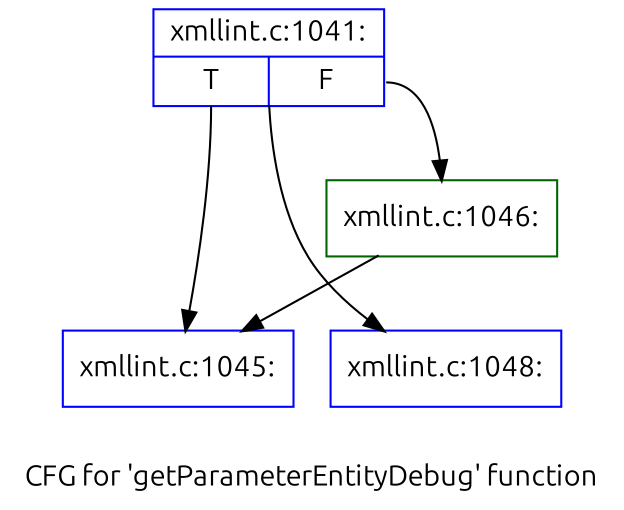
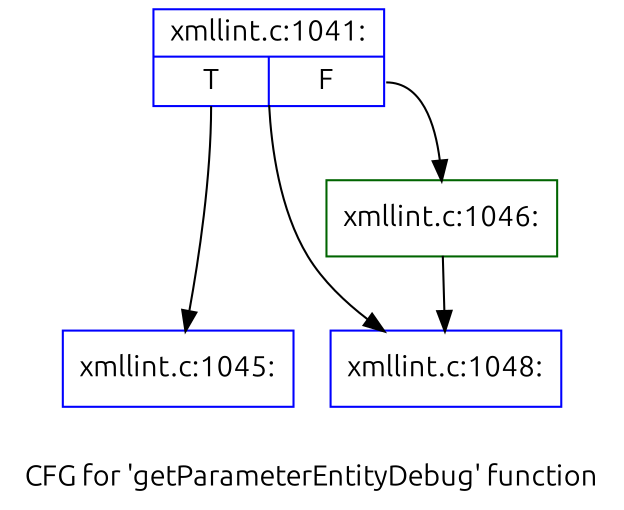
  digraph {
    fontname=Ubuntu
    label="CFG for 'getParameterEntityDebug' function"
    node [color=blue fontname=Ubuntu shape=record]
    edge [fontname=Ubuntu]
    n1 [label="{xmllint.c:1041:|{<s0>T|<s1>F}}"]
    n2 [label="{xmllint.c:1045:}"]
    n3 [color=darkgreen label="{xmllint.c:1046:}"]
    n4 [label="{xmllint.c:1048:}"]
    n1 -> n2 [tailport=s0]
    n1 -> n3 [tailport=s1]
    n1 -> n4
-   n3 -> n2
+   n3 -> n4
  }
